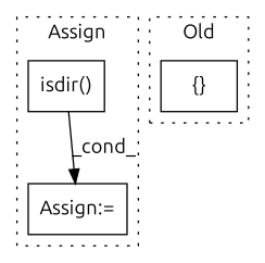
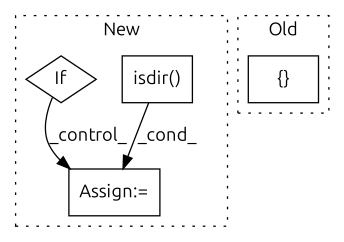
  digraph {
    fontname=Ubuntu
    node [fontname=Ubuntu l=3 shape=box]
    edge [fontname=Ubuntu]
    n1 [a=75 l="14,1" label="isdir()" s="5621,5650"]
+   n2 [a=96 label=If s=5614 shape=diamond]
    n3 [a=68 label="Assign:=" s=5680]
    n4 [a=59 l="1,0" label="{}" s="6455,6507"]
    subgraph cluster_1 {
-     label=Assign
+     label=New
      style=dotted
      n1
+     n2
      n3
    }
    subgraph cluster_2 {
      label=Old
      style=dotted
      n4
    }
    n1 -> n3 [label=_cond_]
+   n2 -> n3 [label=_control_]
  }
